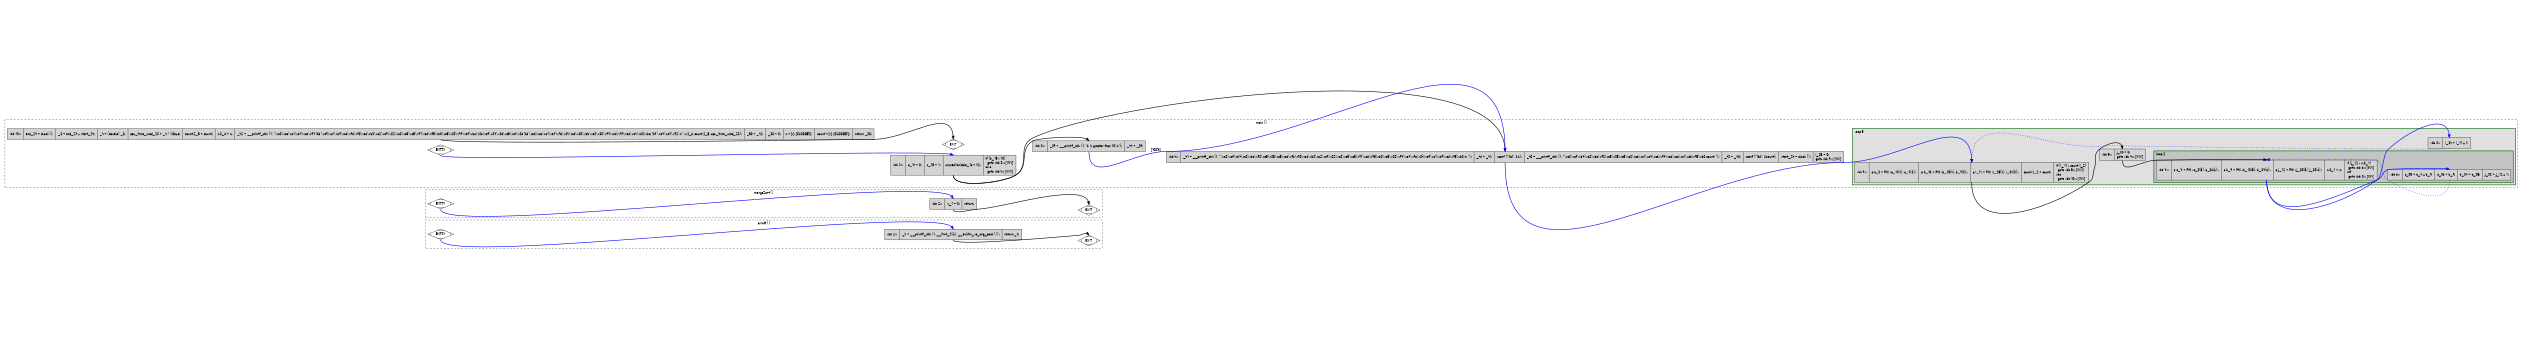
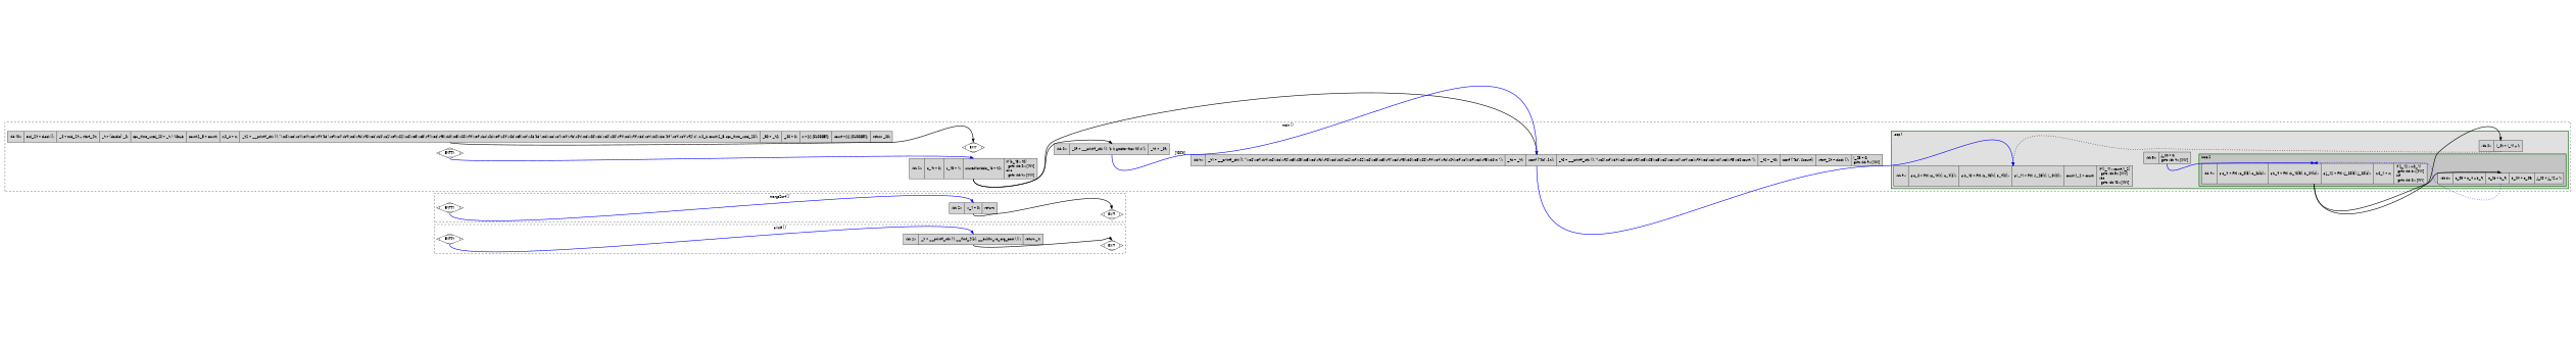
  digraph {
    fontname="Patrick Hand"
    rankdir=LR
    node [fillcolor=lightgrey fontname="Patrick Hand" shape=record style=filled]
    edge [constraint=true fontname="Patrick Hand" headport=n style="solid,bold" tailport=s color=blue weight=10]
    n1 [fillcolor=white label=ENTRY shape=Mdiamond]
    n2 [fillcolor=white label=EXIT shape=Mdiamond]
    n3 [label="{\<bb\ 2\>:\l|_4\ =\ __printf_chk\ (1,\ __fmt_2(D),\ __builtin_va_arg_pack\ ());\l|return\ _4;\l}"]
    n4 [fillcolor=white label=ENTRY shape=Mdiamond]
    n5 [fillcolor=white label=EXIT shape=Mdiamond]
    n6 [label="{\<bb\ 2\>:\l|x_1\ =\ 0;\l|return;\l}"]
    n7 [label="{\<bb\ 7\>:\l|#\ a_7\ =\ PHI\ \<a_8(5),\ a_36(6)\>\l|#\ b_9\ =\ PHI\ \<b_10(5),\ b_37(6)\>\l|#\ j_12\ =\ PHI\ \<j_33(5),\ j_38(6)\>\l|n.0_1\ =\ n;\l|if\ (j_12\ \<\ n.0_1)\l\ \ goto\ \<bb\ 6\>;\ [INV]\lxaf\l\ \ goto\ \<bb\ 8\>;\ [INV]\l}"]
    n8 [label="{\<bb\ 6\>:\l|c_35\ =\ a_7\ +\ b_9;\l|a_36\ =\ b_9;\l|b_37\ =\ c_35;\l|j_38\ =\ j_12\ +\ 1;\l}"]
    n9 [label="{\<bb\ 9\>:\l|#\ a_8\ =\ PHI\ \<a_14(4),\ a_7(8)\>\l|#\ b_10\ =\ PHI\ \<b_15(4),\ b_9(8)\>\l|#\ i_11\ =\ PHI\ \<i_25(4),\ i_34(8)\>\l|count.1_2\ =\ count;\l|if\ (i_11\ \<\ count.1_2)\l\ \ goto\ \<bb\ 5\>;\ [INV]\lxba\l\ \ goto\ \<bb\ 10\>;\ [INV]\l}"]
    n10 [label="{\<bb\ 5\>:\l|j_33\ =\ 0;\lgoto\ \<bb\ 7\>;\ [INV]\l}"]
    n11 [label="{\<bb\ 8\>:\l|i_34\ =\ i_11\ +\ 1;\l}"]
    n12 [label="{\<bb\ 10\>:\l|end_27\ =\ clock\ ();\l|_3\ =\ end_27\ -\ start_24;\l|_4\ =\ (double)\ _3;\l|cpu_time_used_28\ =\ _4\ /\ 1.0e+6;\l|count.2_5\ =\ count;\l|n.3_6\ =\ n;\l|_42\ =\ __printf_chk\ (1,\ \"\\xe8\\xae\\xa1\\xe7\\xae\\x97\ %d\ \\xe9\\xa1\\xb9\\xe6\\x96\\x90\\xe6\\xb3\\xa2\\xe9\\x82\\xa3\\xe5\\xa5\\x91\\xe6\\x95\\xb0\\xe5\\x88\\x97\\xef\\xbc\\x8c\\xe9\\x87\\x8d\\xe5\\xa4\\x8d\ %d\ \\xe6\\xac\\xa1\\xe7\\x9a\\x84\\xe6\\x80\\xbb\\xe8\\x80\\x97\\xe6\\x97\\xb6\\xe4\\xb8\\xba:\ %f\ \\xe7\\xa7\\x92\\n\",\ n.3_6,\ count.2_5,\ cpu_time_used_28);\l|_50\ =\ _42;\l|_30\ =\ 0;\l|n\ =\{v\}\ \{CLOBBER\};\l|count\ =\{v\}\ \{CLOBBER\};\l|return\ _30;\l}"]
    n13 [fillcolor=white label=ENTRY shape=Mdiamond]
    n14 [fillcolor=white label=EXIT shape=Mdiamond]
    n15 [label="{\<bb\ 2\>:\l|a_14\ =\ 0;\l|b_15\ =\ 1;\l|unusedVariable_16\ =\ 42;\l|if\ (b_15\ \>\ 10)\l\ \ goto\ \<bb\ 3\>;\ [INV]\lelse\l\ \ goto\ \<bb\ 4\>;\ [INV]\l}"]
    n16 [label="{\<bb\ 3\>:\l|_39\ =\ __printf_chk\ (1,\ \"b\ is\ greater\ than\ 10\\n\");\l|_44\ =\ _39;\l}"]
    n17 [label="{\<bb\ 4\>:\l|_41\ =\ __printf_chk\ (1,\ \"\\xe8\\xaf\\xb7\\xe8\\xbe\\x93\\xe5\\x85\\xa5\\xe6\\x96\\x90\\xe6\\xb3\\xa2\\xe9\\x82\\xa3\\xe5\\xa5\\x91\\xe6\\x95\\xb0\\xe5\\x88\\x97\\xe7\\x9a\\x84\\xe9\\xa1\\xb9\\xe6\\x95\\xb0\ n:\ \");\l|_46\ =\ _41;\l|scanf\ (\"%d\",\ &n);\l|_40\ =\ __printf_chk\ (1,\ \"\\xe8\\xaf\\xb7\\xe8\\xbe\\x93\\xe5\\x85\\xa5\\xe8\\xae\\xa1\\xe7\\xae\\x97\\xe6\\xac\\xa1\\xe6\\x95\\xb0\ count:\ \");\l|_48\ =\ _40;\l|scanf\ (\"%d\",\ &count);\l|start_24\ =\ clock\ ();\l|i_25\ =\ 0;\lgoto\ \<bb\ 9\>;\ [INV]\l}"]
    subgraph cluster_1 {
      color=black
      label="printf ()"
      style=dashed
      n1
      n2
      n3
    }
    subgraph cluster_2 {
      color=black
      label="mergeSort ()"
      style=dashed
      n4
      n5
      n6
    }
    subgraph cluster_3 {
      color=black
      label="main ()"
      style=dashed
      n12
      n13
      n14
      n15
      n16
      n17
      subgraph cluster_4 {
        color=darkgreen
        fillcolor=grey88
-       label="loop 5"
+       label="loop 1"
        labeljust=l
        penwidth=2
        style=filled
        n9
        n10
        n11
        subgraph cluster_5 {
          color=darkgreen
          fillcolor=grey77
          label="loop 2"
          labeljust=l
          penwidth=2
          style=filled
          n7
          n8
        }
      }
    }
    n1 -> n2 [style=invis color="" weight=""]
    n1 -> n3 [weight=100]
    n3 -> n2 [color=black]
    n4 -> n5 [style=invis color="" weight=""]
    n4 -> n6 [weight=100]
    n6 -> n5 [color=black]
-   n7 -> n8
-   n7 -> n11
+   n7 -> n8 [color=black]
+   n7 -> n11 [color=black]
    n8 -> n7 [constraint=false style="dotted,bold"]
-   n9 -> n10 [color=black]
-   n10 -> n7 [color=black weight=100]
-   n11 -> n9 [constraint=false style="dotted,bold"]
+   n10 -> n7 [weight=100]
+   n11 -> n9 [color=black constraint=false style="dotted,bold"]
    n12 -> n14 [color=black]
    n13 -> n14 [style=invis color="" weight=""]
    n13 -> n15 [weight=100]
    n15 -> n16 [color=black]
    n15 -> n17 [color=black]
    n16 -> n17 [label="[100%]" weight=100]
    n17 -> n9 [weight=100]
  }
